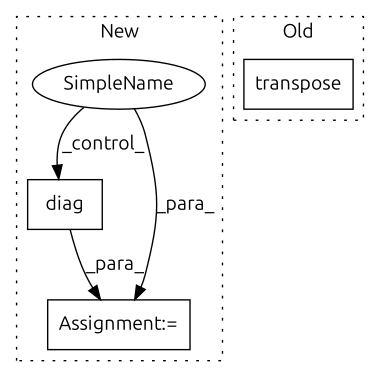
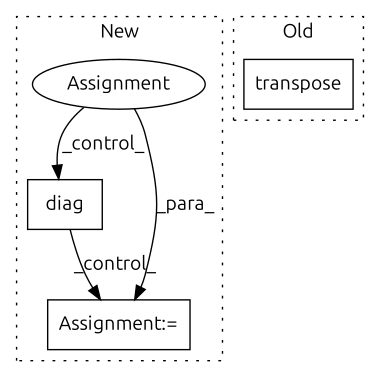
  digraph {
    fontname=Ubuntu
    node [a=32 fontname=Ubuntu shape=box]
    edge [fontname=Ubuntu]
    n1 [l="5,1" label=diag s="2107,2141"]
    n2 [a=7 l=1 label="Assignment:=" s=2088]
-   n3 [a=42 label=SimpleName shape=ellipse]
+   n3 [a=42 label=Assignment shape=ellipse]
    n4 [l="10,1" label=transpose s="783,796"]
    subgraph cluster_1 {
      label=New
      style=dotted
      n1
      n2
      n3
    }
    subgraph cluster_2 {
      label=Old
      style=dotted
      n4
    }
-   n1 -> n2 [label=_para_]
+   n1 -> n2 [label=_control_]
    n3 -> n1 [label=_control_]
    n3 -> n2 [label=_para_]
  }
